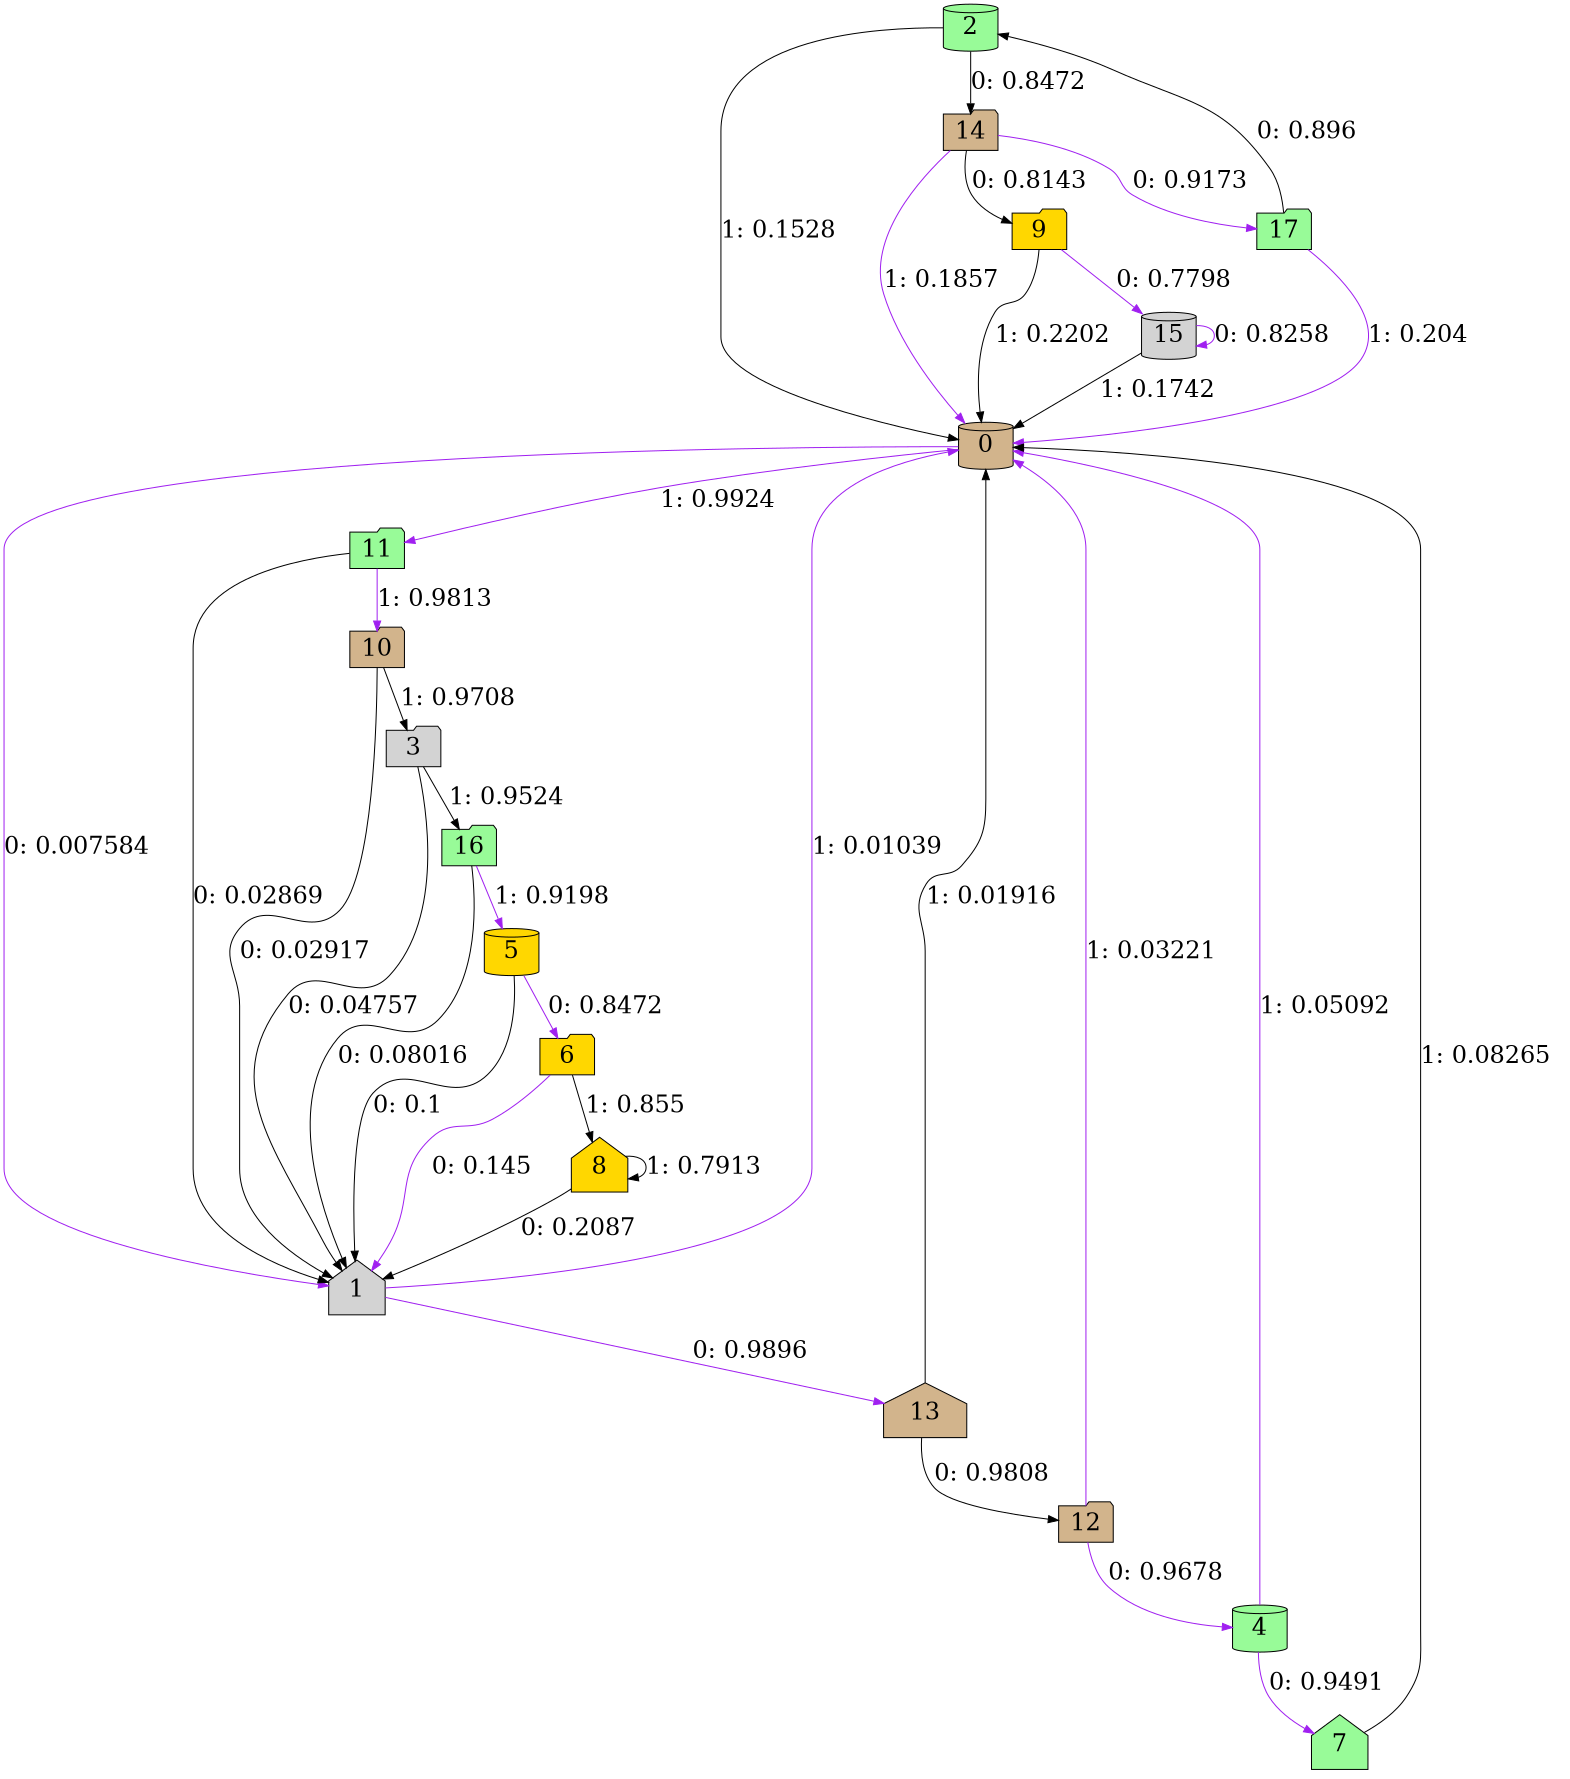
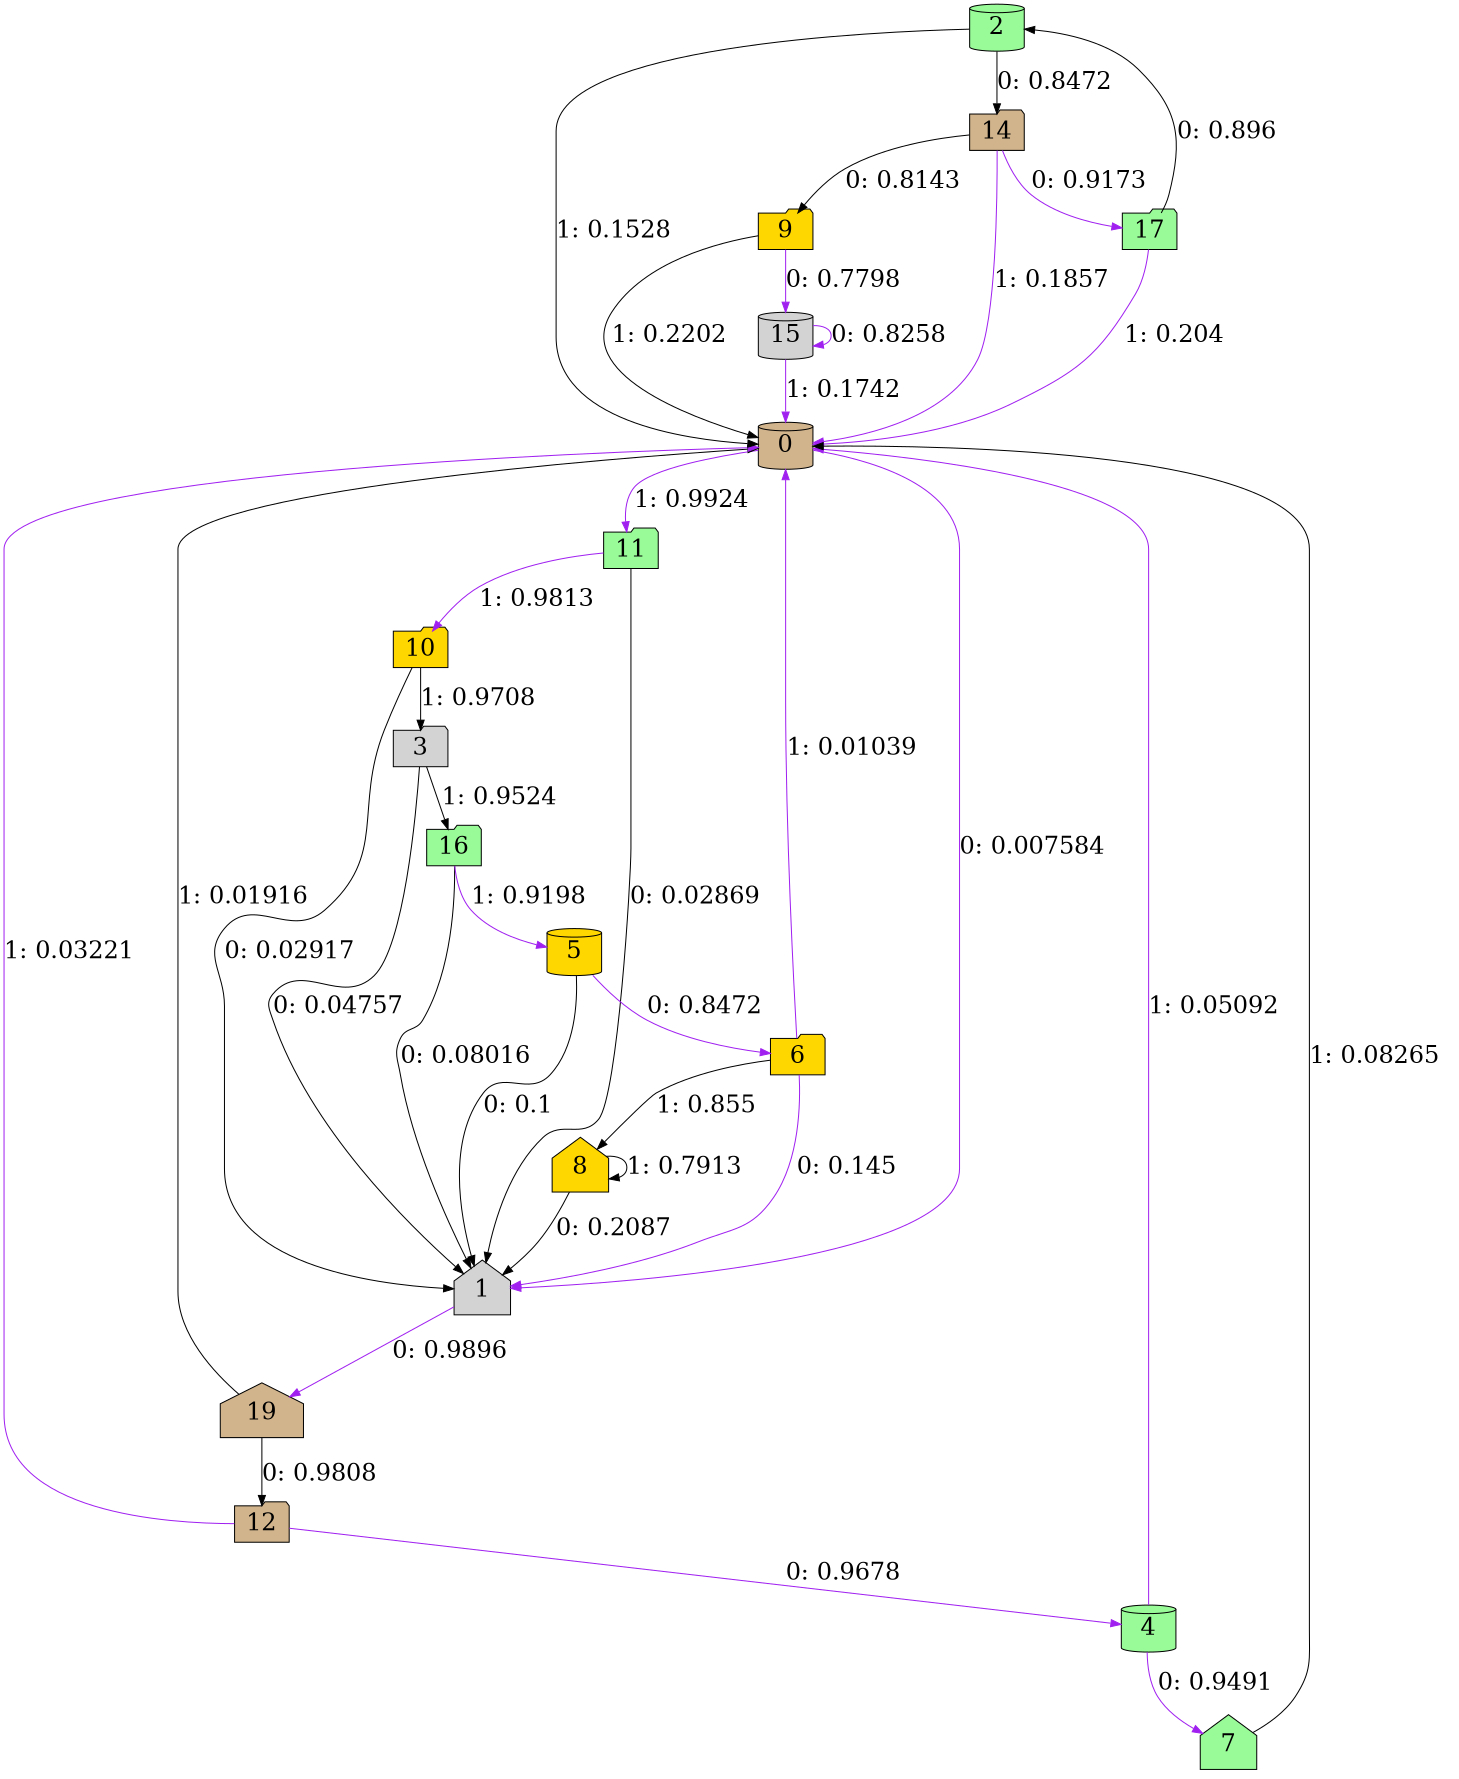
  digraph {
    node [fillcolor=palegreen fontsize=24 shape=folder style=filled]
    edge [color=purple fontsize=24]
    0 [fillcolor=tan shape=cylinder]
    1 [fillcolor=lightgrey shape=house]
    11
-   13 [fillcolor=tan shape=house]
-   10 [fillcolor=tan]
+   13 [fillcolor=tan shape=house label=19]
+   10 [fillcolor=gold]
    12 [fillcolor=tan]
    3 [fillcolor=lightgrey]
    4 [shape=cylinder]
    2 [shape=cylinder]
    14 [fillcolor=tan]
    9 [fillcolor=gold]
    17
    15 [fillcolor=lightgrey shape=cylinder]
    16
    5 [fillcolor=gold shape=cylinder]
    6 [fillcolor=gold]
    7 [shape=house]
    8 [fillcolor=gold shape=house]
    0 -> 1 [label="0: 0.007584  "]
    0 -> 11 [label="1: 0.9924   "]
-   1 -> 0 [label="1: 0.01039  "]
+   6 -> 0 [label="1: 0.01039  "]
    1 -> 13 [label="0: 0.9896   "]
    11 -> 1 [color=black label="0: 0.02869  "]
    11 -> 10 [label="1: 0.9813   "]
    13 -> 0 [color=black label="1: 0.01916  "]
    13 -> 12 [color=black label="0: 0.9808   "]
    10 -> 1 [color=black label="0: 0.02917  "]
    10 -> 3 [color=black label="1: 0.9708   "]
    12 -> 0 [label="1: 0.03221  "]
    12 -> 4 [label="0: 0.9678   "]
    3 -> 1 [color=black label="0: 0.04757  "]
    3 -> 16 [color=black label="1: 0.9524   "]
    4 -> 0 [label="1: 0.05092  "]
    4 -> 7 [label="0: 0.9491   "]
    2 -> 0 [color=black label="1: 0.1528   "]
    2 -> 14 [color=black label="0: 0.8472   "]
    14 -> 0 [label="1: 0.1857   "]
    14 -> 9 [color=black label="0: 0.8143   "]
    14 -> 17 [label="0: 0.9173   "]
    9 -> 0 [color=black label="1: 0.2202   "]
    9 -> 15 [label="0: 0.7798   "]
    17 -> 0 [label="1: 0.204    "]
    17 -> 2 [color=black label="0: 0.896    "]
-   15 -> 0 [color=black label="1: 0.1742   "]
+   15 -> 0 [label="1: 0.1742   "]
    15 -> 15 [label="0: 0.8258   "]
    16 -> 1 [color=black label="0: 0.08016  "]
    16 -> 5 [label="1: 0.9198   "]
    5 -> 1 [color=black label="0: 0.1      "]
    5 -> 6 [label="0: 0.8472   "]
    6 -> 1 [label="0: 0.145    "]
    6 -> 8 [color=black label="1: 0.855    "]
    7 -> 0 [color=black label="1: 0.08265  "]
    8 -> 1 [color=black label="0: 0.2087   "]
    8 -> 8 [color=black label="1: 0.7913   "]
  }
